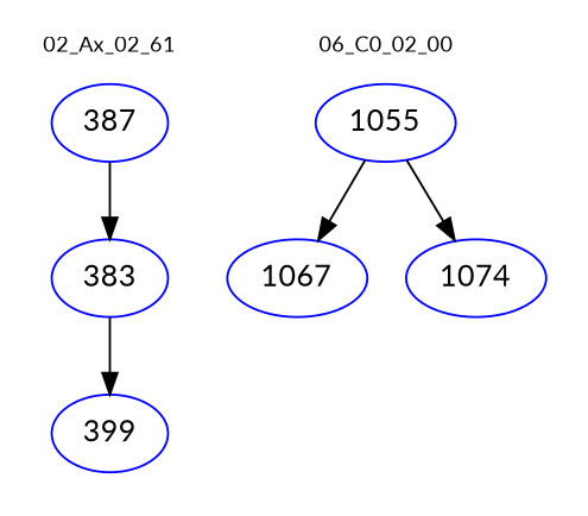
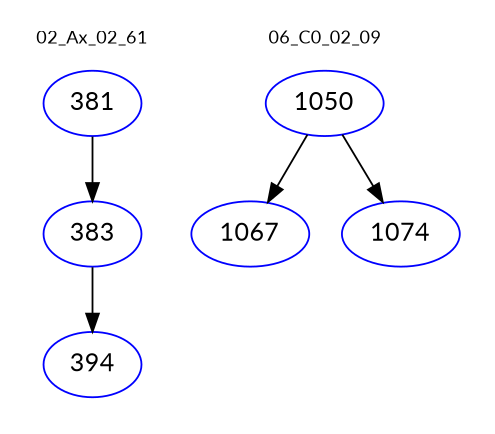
  digraph {
    fontname=Lato
    node [color=blue fontname=Lato]
    edge [color=black fontname=Lato]
-   n1 [label=387]
+   n1 [label=381]
    n2 [label=383]
-   n3 [label=399]
+   n3 [label=394]
    n4 [label=1067]
-   n5 [label=1055]
+   n5 [label=1050]
    n6 [label=1074]
    subgraph cluster_1 {
      color=white
      fontsize=10
      label="02_Ax_02_61"
      n1
      n2
      n3
    }
    subgraph cluster_2 {
      color=white
      fontsize=10
-     label="06_C0_02_00"
+     label="06_C0_02_09"
      n4
      n5
      n6
    }
    n1 -> n2
    n2 -> n3
    n5 -> n4
    n5 -> n6
  }
